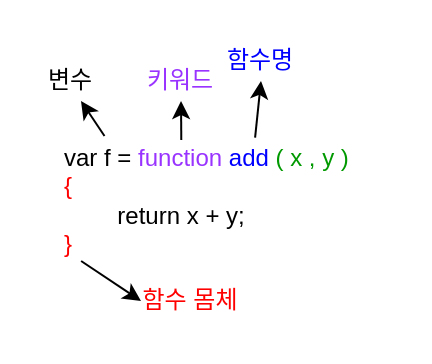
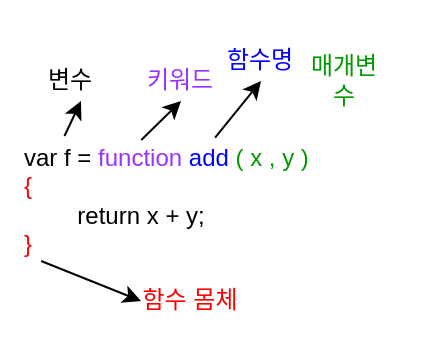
  <mxCell id="0" />
  <mxCell id="1" parent="0" />
- <mxCell id="2" value="var f = &lt;font color=&quot;#9933ff&quot;&gt;function&lt;/font&gt; &lt;font color=&quot;#0000ff&quot;&gt;add&lt;/font&gt; &lt;font color=&quot;#009900&quot;&gt;( x , y )&lt;/font&gt;&lt;br&gt;&lt;font color=&quot;#ff0000&quot;&gt;{&lt;/font&gt;&lt;br&gt;&lt;span style=&quot;white-space: pre;&quot;&gt;&#09;&lt;/span&gt;return x + y;&lt;br&gt;&lt;font color=&quot;#ff0000&quot;&gt;}&lt;/font&gt;" style="text;html=1;strokeColor=none;fillColor=none;align=left;verticalAlign=middle;whiteSpace=wrap;rounded=0;" vertex="1" parent="1"><mxGeometry x="30" y="70" width="150" height="60" as="geometry" /></mxCell>
+ <mxCell id="2" value="var f = &lt;font color=&quot;#9933ff&quot;&gt;function&lt;/font&gt; &lt;font color=&quot;#0000ff&quot;&gt;add&lt;/font&gt; &lt;font color=&quot;#009900&quot;&gt;( x , y )&lt;/font&gt;&lt;br&gt;&lt;font color=&quot;#ff0000&quot;&gt;{&lt;/font&gt;&lt;br&gt;&lt;span style=&quot;white-space: pre;&quot;&gt;&#09;&lt;/span&gt;return x + y;&lt;br&gt;&lt;font color=&quot;#ff0000&quot;&gt;}&lt;/font&gt;" style="text;html=1;strokeColor=none;fillColor=none;align=left;verticalAlign=middle;whiteSpace=wrap;rounded=0;" vertex="1" parent="1"><mxGeometry x="10" y="70" width="150" height="60" as="geometry" /></mxCell>
  <mxCell id="3" value="" style="endArrow=classic;html=1;rounded=0;fontColor=#FF0000;exitX=0.401;exitY=-0.009;exitDx=0;exitDy=0;exitPerimeter=0;" edge="1" parent="1" source="2"><mxGeometry width="50" height="50" relative="1" as="geometry"><mxPoint x="90" y="60" as="sourcePoint" /><mxPoint x="90" y="50" as="targetPoint" /></mxGeometry></mxCell>
  <mxCell id="4" value="" style="endArrow=classic;html=1;rounded=0;fontColor=#FF0000;exitX=0.647;exitY=-0.028;exitDx=0;exitDy=0;exitPerimeter=0;" edge="1" parent="1" source="2"><mxGeometry width="50" height="50" relative="1" as="geometry"><mxPoint x="120" y="120" as="sourcePoint" /><mxPoint x="130" y="40" as="targetPoint" /></mxGeometry></mxCell>
  <mxCell id="5" value="&lt;font color=&quot;#9933ff&quot;&gt;키워드&lt;/font&gt;" style="text;html=1;strokeColor=none;fillColor=none;align=center;verticalAlign=middle;whiteSpace=wrap;rounded=0;fontColor=#FF0000;" vertex="1" parent="1"><mxGeometry x="70" y="30" width="40" height="20" as="geometry" /></mxCell>
  <mxCell id="6" value="&lt;font color=&quot;#0000ff&quot;&gt;함수명&lt;/font&gt;" style="text;html=1;strokeColor=none;fillColor=none;align=center;verticalAlign=middle;whiteSpace=wrap;rounded=0;fontColor=#9933FF;" vertex="1" parent="1"><mxGeometry x="110" y="20" width="40" height="20" as="geometry" /></mxCell>
  <mxCell id="7" value="" style="endArrow=classic;html=1;rounded=0;fontColor=#0000FF;exitX=0.067;exitY=1;exitDx=0;exitDy=0;exitPerimeter=0;" edge="1" parent="1" source="2"><mxGeometry width="50" height="50" relative="1" as="geometry"><mxPoint x="50" y="160" as="sourcePoint" /><mxPoint x="70" y="150" as="targetPoint" /></mxGeometry></mxCell>
  <mxCell id="8" value="&lt;font color=&quot;#ff0000&quot;&gt;함수 몸체&lt;/font&gt;" style="text;html=1;strokeColor=none;fillColor=none;align=center;verticalAlign=middle;whiteSpace=wrap;rounded=0;fontColor=#0000FF;" vertex="1" parent="1"><mxGeometry x="70" y="140" width="50" height="20" as="geometry" /></mxCell>
+ <mxCell id="9" value="매개변수" style="text;html=1;strokeColor=none;fillColor=none;align=center;verticalAlign=middle;whiteSpace=wrap;rounded=0;fontColor=#009900;" vertex="1" parent="1"><mxGeometry x="150" y="30" width="44" height="20" as="geometry" /></mxCell>
  <mxCell id="10" value="" style="endArrow=classic;html=1;rounded=0;fontColor=#009900;exitX=0.145;exitY=-0.042;exitDx=0;exitDy=0;exitPerimeter=0;" edge="1" parent="1" source="2"><mxGeometry width="50" height="50" relative="1" as="geometry"><mxPoint x="120" y="120" as="sourcePoint" /><mxPoint x="40" y="50" as="targetPoint" /></mxGeometry></mxCell>
  <mxCell id="11" value="&lt;font color=&quot;#000000&quot;&gt;변수&lt;/font&gt;" style="text;html=1;strokeColor=none;fillColor=none;align=center;verticalAlign=middle;whiteSpace=wrap;rounded=0;fontColor=#009900;" vertex="1" parent="1"><mxGeometry x="20" y="30" width="30" height="20" as="geometry" /></mxCell>
